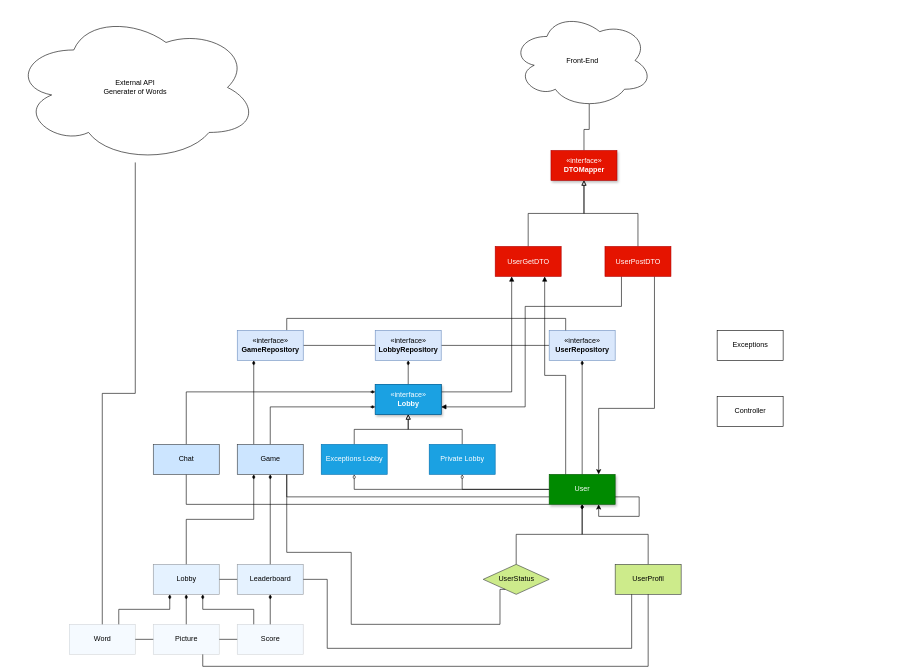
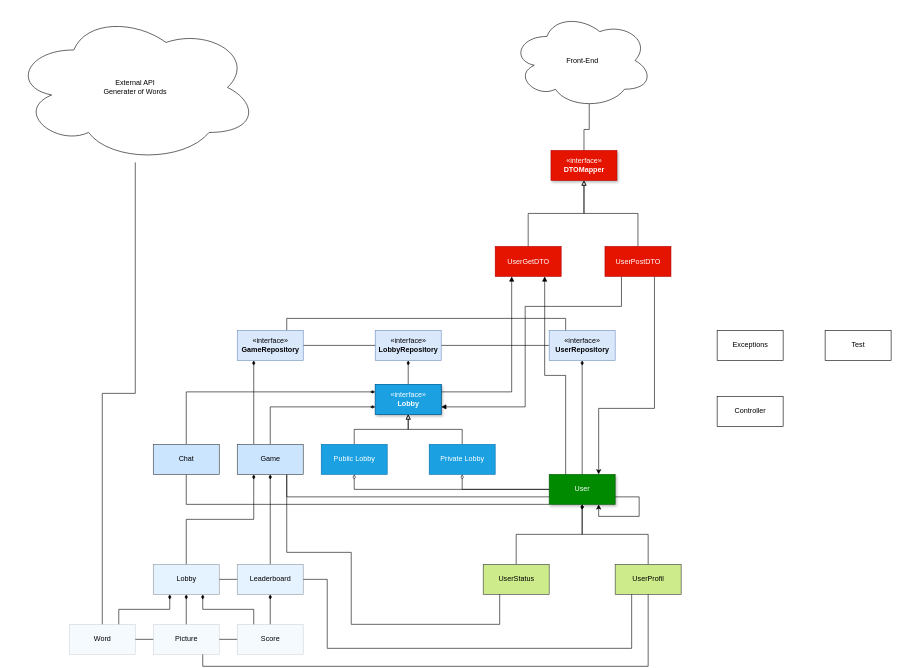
  <mxCell id="0" />
  <mxCell id="1" parent="0" />
  <mxCell id="2" value="Object" style="html=1;" parent="1" vertex="1"><mxGeometry x="625" y="640" width="110" height="50" as="geometry" /></mxCell>
  <mxCell id="3" style="edgeStyle=orthogonalEdgeStyle;rounded=0;orthogonalLoop=1;jettySize=auto;html=1;exitX=0.5;exitY=0;exitDx=0;exitDy=0;entryX=0.5;entryY=1;entryDx=0;entryDy=0;endArrow=diamondThin;endFill=1;" parent="1" source="6" target="29" edge="1"><mxGeometry relative="1" as="geometry" /></mxCell>
  <mxCell id="4" style="edgeStyle=orthogonalEdgeStyle;rounded=0;orthogonalLoop=1;jettySize=auto;html=1;exitX=1;exitY=0.25;exitDx=0;exitDy=0;entryX=0.25;entryY=1;entryDx=0;entryDy=0;endArrow=block;endFill=1;" parent="1" source="6" target="16" edge="1"><mxGeometry relative="1" as="geometry" /></mxCell>
  <mxCell id="5" style="edgeStyle=orthogonalEdgeStyle;rounded=0;orthogonalLoop=1;jettySize=auto;html=1;exitX=1;exitY=0.75;exitDx=0;exitDy=0;entryX=0.25;entryY=1;entryDx=0;entryDy=0;endArrow=none;endFill=0;startArrow=block;startFill=1;" parent="1" source="6" target="19" edge="1"><mxGeometry relative="1" as="geometry"><Array as="points"><mxPoint x="875" y="678" /><mxPoint x="875" y="510" /><mxPoint x="1036" y="510" /></Array></mxGeometry></mxCell>
  <mxCell id="6" value="«interface»&lt;br&gt;&lt;b&gt;Lobby&lt;/b&gt;" style="html=1;fillColor=#1ba1e2;strokeColor=#006EAF;fontColor=#ffffff;shadow=1;glass=0;sketch=0;" parent="1" vertex="1"><mxGeometry x="625" y="640" width="110" height="50" as="geometry" /></mxCell>
  <mxCell id="7" style="edgeStyle=orthogonalEdgeStyle;rounded=0;orthogonalLoop=1;jettySize=auto;html=1;exitX=0.5;exitY=0;exitDx=0;exitDy=0;entryX=0.5;entryY=1;entryDx=0;entryDy=0;endArrow=block;endFill=0;" parent="1" source="8" target="6" edge="1"><mxGeometry relative="1" as="geometry"><mxPoint x="715" y="710" as="targetPoint" /></mxGeometry></mxCell>
  <mxCell id="8" value="Private Lobby" style="html=1;fillColor=#1ba1e2;strokeColor=#006EAF;fontColor=#ffffff;" parent="1" vertex="1"><mxGeometry x="715" y="740" width="110" height="50" as="geometry" /></mxCell>
  <mxCell id="9" style="edgeStyle=orthogonalEdgeStyle;rounded=0;orthogonalLoop=1;jettySize=auto;html=1;exitX=0.5;exitY=0;exitDx=0;exitDy=0;entryX=0.5;entryY=1;entryDx=0;entryDy=0;endArrow=block;endFill=0;" parent="1" source="10" target="6" edge="1"><mxGeometry relative="1" as="geometry" /></mxCell>
- <mxCell id="10" value="Exceptions Lobby" style="html=1;fillColor=#1ba1e2;strokeColor=#006EAF;fontColor=#ffffff;" parent="1" vertex="1"><mxGeometry x="535" y="740" width="110" height="50" as="geometry" /></mxCell>
+ <mxCell id="10" value="Public Lobby" style="html=1;fillColor=#1ba1e2;strokeColor=#006EAF;fontColor=#ffffff;" parent="1" vertex="1"><mxGeometry x="535" y="740" width="110" height="50" as="geometry" /></mxCell>
  <mxCell id="11" style="edgeStyle=orthogonalEdgeStyle;rounded=0;orthogonalLoop=1;jettySize=auto;html=1;exitX=0.5;exitY=0;exitDx=0;exitDy=0;entryX=0.5;entryY=1;entryDx=0;entryDy=0;endArrow=diamondThin;endFill=1;" parent="1" source="12" target="26" edge="1"><mxGeometry relative="1" as="geometry" /></mxCell>
- <mxCell id="12" value="UserStatus" style="rhombus;html=1;fillColor=#cdeb8b;strokeColor=#36393d;" parent="1" vertex="1"><mxGeometry x="805" y="940" width="110" height="50" as="geometry" /></mxCell>
+ <mxCell id="12" value="UserStatus" style="html=1;fillColor=#cdeb8b;strokeColor=#36393d;" parent="1" vertex="1"><mxGeometry x="805" y="940" width="110" height="50" as="geometry" /></mxCell>
  <mxCell id="13" style="edgeStyle=orthogonalEdgeStyle;rounded=0;orthogonalLoop=1;jettySize=auto;html=1;exitX=0.5;exitY=0;exitDx=0;exitDy=0;entryX=0.55;entryY=0.95;entryDx=0;entryDy=0;entryPerimeter=0;endArrow=none;endFill=0;" parent="1" source="14" target="30" edge="1"><mxGeometry relative="1" as="geometry" /></mxCell>
  <mxCell id="14" value="«interface»&lt;br&gt;&lt;b&gt;DTOMapper&lt;/b&gt;" style="html=1;fillColor=#e51400;strokeColor=#B20000;fontColor=#ffffff;shadow=1;" parent="1" vertex="1"><mxGeometry x="918" y="250" width="110" height="50" as="geometry" /></mxCell>
  <mxCell id="15" style="edgeStyle=orthogonalEdgeStyle;rounded=0;orthogonalLoop=1;jettySize=auto;html=1;exitX=0.5;exitY=0;exitDx=0;exitDy=0;entryX=0.5;entryY=1;entryDx=0;entryDy=0;endArrow=block;endFill=0;" parent="1" source="16" target="14" edge="1"><mxGeometry relative="1" as="geometry" /></mxCell>
  <mxCell id="16" value="UserGetDTO" style="html=1;fillColor=#e51400;strokeColor=#B20000;fontColor=#ffffff;" parent="1" vertex="1"><mxGeometry x="825" y="410" width="110" height="50" as="geometry" /></mxCell>
  <mxCell id="17" style="edgeStyle=orthogonalEdgeStyle;rounded=0;orthogonalLoop=1;jettySize=auto;html=1;exitX=0.5;exitY=0;exitDx=0;exitDy=0;endArrow=block;endFill=0;entryX=0.5;entryY=1;entryDx=0;entryDy=0;" parent="1" source="19" target="14" edge="1"><mxGeometry relative="1" as="geometry"><mxPoint x="1008" y="330" as="targetPoint" /></mxGeometry></mxCell>
  <mxCell id="18" style="edgeStyle=orthogonalEdgeStyle;rounded=0;orthogonalLoop=1;jettySize=auto;html=1;exitX=0.75;exitY=1;exitDx=0;exitDy=0;entryX=0.75;entryY=0;entryDx=0;entryDy=0;endArrow=classic;endFill=1;startArrow=none;startFill=0;" parent="1" source="19" target="26" edge="1"><mxGeometry relative="1" as="geometry"><Array as="points"><mxPoint x="1091" y="680" /><mxPoint x="998" y="680" /></Array></mxGeometry></mxCell>
  <mxCell id="19" value="UserPostDTO" style="html=1;fillColor=#e51400;strokeColor=#B20000;fontColor=#ffffff;" parent="1" vertex="1"><mxGeometry x="1008" y="410" width="110" height="50" as="geometry" /></mxCell>
  <mxCell id="20" style="edgeStyle=orthogonalEdgeStyle;rounded=0;orthogonalLoop=1;jettySize=auto;html=1;exitX=0.5;exitY=0;exitDx=0;exitDy=0;entryX=0.5;entryY=1;entryDx=0;entryDy=0;endArrow=diamondThin;endFill=1;" parent="1" source="26" target="28" edge="1"><mxGeometry relative="1" as="geometry" /></mxCell>
  <mxCell id="21" style="edgeStyle=orthogonalEdgeStyle;rounded=0;orthogonalLoop=1;jettySize=auto;html=1;exitX=0;exitY=0.5;exitDx=0;exitDy=0;entryX=0.5;entryY=1;entryDx=0;entryDy=0;endArrow=diamondThin;endFill=0;" parent="1" source="26" target="8" edge="1"><mxGeometry relative="1" as="geometry" /></mxCell>
  <mxCell id="22" style="edgeStyle=orthogonalEdgeStyle;rounded=0;orthogonalLoop=1;jettySize=auto;html=1;exitX=0;exitY=0.5;exitDx=0;exitDy=0;entryX=0.5;entryY=1;entryDx=0;entryDy=0;endArrow=diamondThin;endFill=0;" parent="1" source="26" target="10" edge="1"><mxGeometry relative="1" as="geometry" /></mxCell>
  <mxCell id="23" style="edgeStyle=orthogonalEdgeStyle;rounded=0;orthogonalLoop=1;jettySize=auto;html=1;exitX=0;exitY=0.75;exitDx=0;exitDy=0;entryX=0.75;entryY=1;entryDx=0;entryDy=0;endArrow=none;endFill=0;" parent="1" source="26" target="39" edge="1"><mxGeometry relative="1" as="geometry" /></mxCell>
  <mxCell id="24" style="edgeStyle=orthogonalEdgeStyle;rounded=0;orthogonalLoop=1;jettySize=auto;html=1;exitX=0;exitY=1;exitDx=0;exitDy=0;entryX=0.5;entryY=1;entryDx=0;entryDy=0;endArrow=none;endFill=0;" parent="1" source="26" target="41" edge="1"><mxGeometry relative="1" as="geometry"><Array as="points"><mxPoint x="310" y="840" /></Array></mxGeometry></mxCell>
  <mxCell id="25" style="edgeStyle=orthogonalEdgeStyle;rounded=0;orthogonalLoop=1;jettySize=auto;html=1;exitX=0.25;exitY=0;exitDx=0;exitDy=0;entryX=0.75;entryY=1;entryDx=0;entryDy=0;startArrow=none;startFill=0;endArrow=block;endFill=1;" parent="1" source="26" target="16" edge="1"><mxGeometry relative="1" as="geometry" /></mxCell>
  <mxCell id="26" value="User" style="html=1;fillColor=#008a00;strokeColor=#005700;fontColor=#ffffff;shadow=1;" parent="1" vertex="1"><mxGeometry x="915" y="790" width="110" height="50" as="geometry" /></mxCell>
  <mxCell id="27" style="edgeStyle=orthogonalEdgeStyle;rounded=0;orthogonalLoop=1;jettySize=auto;html=1;exitX=0;exitY=0.5;exitDx=0;exitDy=0;entryX=1;entryY=0.5;entryDx=0;entryDy=0;endArrow=none;endFill=0;" parent="1" source="28" target="29" edge="1"><mxGeometry relative="1" as="geometry" /></mxCell>
  <mxCell id="28" value="«interface»&lt;br&gt;&lt;b&gt;UserRepository&lt;/b&gt;" style="html=1;fillColor=#dae8fc;strokeColor=#6c8ebf;" parent="1" vertex="1"><mxGeometry x="915" y="550" width="110" height="50" as="geometry" /></mxCell>
  <mxCell id="29" value="«interface»&lt;br&gt;&lt;b&gt;LobbyRepository&lt;/b&gt;" style="html=1;fillColor=#dae8fc;strokeColor=#6c8ebf;" parent="1" vertex="1"><mxGeometry x="625" y="550" width="110" height="50" as="geometry" /></mxCell>
  <mxCell id="30" value="Front-End" style="ellipse;shape=cloud;whiteSpace=wrap;html=1;align=center;" parent="1" vertex="1"><mxGeometry x="852.5" y="20" width="235" height="160" as="geometry" /></mxCell>
  <mxCell id="31" style="edgeStyle=orthogonalEdgeStyle;rounded=0;orthogonalLoop=1;jettySize=auto;html=1;exitX=0.5;exitY=0;exitDx=0;exitDy=0;entryX=0.5;entryY=1;entryDx=0;entryDy=0;endArrow=diamondThin;endFill=1;" parent="1" source="32" target="26" edge="1"><mxGeometry relative="1" as="geometry" /></mxCell>
  <mxCell id="32" value="UserProfil" style="html=1;fillColor=#cdeb8b;strokeColor=#36393d;" parent="1" vertex="1"><mxGeometry x="1025" y="940" width="110" height="50" as="geometry" /></mxCell>
+ <mxCell id="33" value="Test" style="html=1;" parent="1" vertex="1"><mxGeometry x="1375" y="550" width="110" height="50" as="geometry" /></mxCell>
  <mxCell id="34" value="Exceptions" style="html=1;" parent="1" vertex="1"><mxGeometry x="1195" y="550" width="110" height="50" as="geometry" /></mxCell>
  <mxCell id="35" value="Controller" style="html=1;" parent="1" vertex="1"><mxGeometry x="1195" y="660" width="110" height="50" as="geometry" /></mxCell>
  <mxCell id="36" style="edgeStyle=orthogonalEdgeStyle;rounded=0;orthogonalLoop=1;jettySize=auto;html=1;exitX=0.5;exitY=0;exitDx=0;exitDy=0;entryX=0;entryY=0.75;entryDx=0;entryDy=0;endArrow=diamondThin;endFill=1;" parent="1" source="39" target="6" edge="1"><mxGeometry relative="1" as="geometry" /></mxCell>
  <mxCell id="37" style="edgeStyle=orthogonalEdgeStyle;rounded=0;orthogonalLoop=1;jettySize=auto;html=1;exitX=0.75;exitY=1;exitDx=0;exitDy=0;entryX=0.25;entryY=1;entryDx=0;entryDy=0;endArrow=none;endFill=0;" parent="1" source="39" target="12" edge="1"><mxGeometry relative="1" as="geometry"><Array as="points"><mxPoint x="478" y="920" /><mxPoint x="585" y="920" /><mxPoint x="585" y="1040" /><mxPoint x="833" y="1040" /></Array></mxGeometry></mxCell>
  <mxCell id="38" style="edgeStyle=orthogonalEdgeStyle;rounded=0;orthogonalLoop=1;jettySize=auto;html=1;exitX=0.25;exitY=0;exitDx=0;exitDy=0;entryX=0.25;entryY=1;entryDx=0;entryDy=0;endArrow=diamondThin;endFill=1;" parent="1" source="39" target="63" edge="1"><mxGeometry relative="1" as="geometry" /></mxCell>
  <mxCell id="39" value="Game" style="html=1;fillColor=#cce5ff;strokeColor=#36393d;" parent="1" vertex="1"><mxGeometry x="395" y="740" width="110" height="50" as="geometry" /></mxCell>
  <mxCell id="40" style="edgeStyle=orthogonalEdgeStyle;rounded=0;orthogonalLoop=1;jettySize=auto;html=1;exitX=0.5;exitY=0;exitDx=0;exitDy=0;entryX=0;entryY=0.25;entryDx=0;entryDy=0;endArrow=diamondThin;endFill=1;" parent="1" source="41" target="6" edge="1"><mxGeometry relative="1" as="geometry" /></mxCell>
  <mxCell id="41" value="Chat" style="html=1;fillColor=#cce5ff;strokeColor=#36393d;" parent="1" vertex="1"><mxGeometry x="255" y="740" width="110" height="50" as="geometry" /></mxCell>
  <mxCell id="42" style="edgeStyle=orthogonalEdgeStyle;rounded=0;orthogonalLoop=1;jettySize=auto;html=1;exitX=1;exitY=0.5;exitDx=0;exitDy=0;entryX=0;entryY=0.5;entryDx=0;entryDy=0;endArrow=none;endFill=0;" parent="1" source="44" target="47" edge="1"><mxGeometry relative="1" as="geometry" /></mxCell>
  <mxCell id="43" style="edgeStyle=orthogonalEdgeStyle;rounded=0;orthogonalLoop=1;jettySize=auto;html=1;exitX=0.5;exitY=0;exitDx=0;exitDy=0;entryX=0.25;entryY=1;entryDx=0;entryDy=0;endArrow=diamondThin;endFill=1;" parent="1" source="44" target="39" edge="1"><mxGeometry relative="1" as="geometry" /></mxCell>
  <mxCell id="44" value="Lobby" style="html=1;fillColor=#cce5ff;strokeColor=#36393d;opacity=50;" parent="1" vertex="1"><mxGeometry x="255" y="940" width="110" height="50" as="geometry" /></mxCell>
  <mxCell id="45" style="edgeStyle=orthogonalEdgeStyle;rounded=0;orthogonalLoop=1;jettySize=auto;html=1;exitX=0.5;exitY=0;exitDx=0;exitDy=0;entryX=0.5;entryY=1;entryDx=0;entryDy=0;endArrow=diamondThin;endFill=1;" parent="1" source="47" target="39" edge="1"><mxGeometry relative="1" as="geometry" /></mxCell>
  <mxCell id="46" style="edgeStyle=orthogonalEdgeStyle;rounded=0;orthogonalLoop=1;jettySize=auto;html=1;exitX=1;exitY=0.5;exitDx=0;exitDy=0;entryX=0.25;entryY=1;entryDx=0;entryDy=0;endArrow=none;endFill=0;" parent="1" source="47" target="32" edge="1"><mxGeometry relative="1" as="geometry"><Array as="points"><mxPoint x="545" y="965" /><mxPoint x="545" y="1080" /><mxPoint x="1053" y="1080" /></Array></mxGeometry></mxCell>
  <mxCell id="47" value="Leaderboard" style="html=1;fillColor=#cce5ff;strokeColor=#36393d;opacity=50;" parent="1" vertex="1"><mxGeometry x="395" y="940" width="110" height="50" as="geometry" /></mxCell>
  <mxCell id="48" style="edgeStyle=orthogonalEdgeStyle;rounded=0;orthogonalLoop=1;jettySize=auto;html=1;exitX=1;exitY=0.5;exitDx=0;exitDy=0;entryX=0;entryY=0.5;entryDx=0;entryDy=0;endArrow=none;endFill=0;" parent="1" source="51" target="54" edge="1"><mxGeometry relative="1" as="geometry" /></mxCell>
  <mxCell id="49" style="edgeStyle=orthogonalEdgeStyle;rounded=0;orthogonalLoop=1;jettySize=auto;html=1;exitX=0.5;exitY=0;exitDx=0;exitDy=0;entryX=0.5;entryY=1;entryDx=0;entryDy=0;endArrow=diamondThin;endFill=1;" parent="1" source="51" target="44" edge="1"><mxGeometry relative="1" as="geometry" /></mxCell>
  <mxCell id="50" style="edgeStyle=orthogonalEdgeStyle;rounded=0;orthogonalLoop=1;jettySize=auto;html=1;exitX=0.75;exitY=1;exitDx=0;exitDy=0;entryX=0.5;entryY=1;entryDx=0;entryDy=0;endArrow=none;endFill=0;" parent="1" source="51" target="32" edge="1"><mxGeometry relative="1" as="geometry" /></mxCell>
  <mxCell id="51" value="Picture" style="html=1;fillColor=#cce5ff;strokeColor=#36393d;opacity=20;" parent="1" vertex="1"><mxGeometry x="255" y="1040" width="110" height="50" as="geometry" /></mxCell>
  <mxCell id="52" style="edgeStyle=orthogonalEdgeStyle;rounded=0;orthogonalLoop=1;jettySize=auto;html=1;exitX=0.25;exitY=0;exitDx=0;exitDy=0;entryX=0.75;entryY=1;entryDx=0;entryDy=0;endArrow=diamondThin;endFill=1;" parent="1" source="54" target="44" edge="1"><mxGeometry relative="1" as="geometry" /></mxCell>
  <mxCell id="53" style="edgeStyle=orthogonalEdgeStyle;rounded=0;orthogonalLoop=1;jettySize=auto;html=1;exitX=0.5;exitY=0;exitDx=0;exitDy=0;entryX=0.5;entryY=1;entryDx=0;entryDy=0;endArrow=diamondThin;endFill=1;" parent="1" source="54" target="47" edge="1"><mxGeometry relative="1" as="geometry" /></mxCell>
  <mxCell id="54" value="Score" style="html=1;fillColor=#cce5ff;strokeColor=#36393d;opacity=20;" parent="1" vertex="1"><mxGeometry x="395" y="1040" width="110" height="50" as="geometry" /></mxCell>
  <mxCell id="55" style="edgeStyle=orthogonalEdgeStyle;rounded=0;orthogonalLoop=1;jettySize=auto;html=1;exitX=1;exitY=0.5;exitDx=0;exitDy=0;entryX=0;entryY=0.5;entryDx=0;entryDy=0;endArrow=none;endFill=0;" parent="1" source="58" target="51" edge="1"><mxGeometry relative="1" as="geometry" /></mxCell>
  <mxCell id="56" style="edgeStyle=orthogonalEdgeStyle;rounded=0;orthogonalLoop=1;jettySize=auto;html=1;exitX=0.75;exitY=0;exitDx=0;exitDy=0;entryX=0.25;entryY=1;entryDx=0;entryDy=0;endArrow=diamondThin;endFill=1;" parent="1" source="58" target="44" edge="1"><mxGeometry relative="1" as="geometry" /></mxCell>
  <mxCell id="57" style="edgeStyle=orthogonalEdgeStyle;rounded=0;orthogonalLoop=1;jettySize=auto;html=1;exitX=0.5;exitY=0;exitDx=0;exitDy=0;endArrow=none;endFill=0;" parent="1" source="58" target="59" edge="1"><mxGeometry relative="1" as="geometry" /></mxCell>
  <mxCell id="58" value="Word" style="html=1;fillColor=#cce5ff;strokeColor=#36393d;opacity=20;" parent="1" vertex="1"><mxGeometry x="115" y="1040" width="110" height="50" as="geometry" /></mxCell>
  <mxCell id="59" value="External API&lt;br&gt;Generater of Words" style="ellipse;shape=cloud;whiteSpace=wrap;html=1;align=center;" parent="1" vertex="1"><mxGeometry x="20" y="20" width="410" height="250" as="geometry" /></mxCell>
  <mxCell id="60" style="edgeStyle=orthogonalEdgeStyle;rounded=0;orthogonalLoop=1;jettySize=auto;html=1;exitX=1;exitY=0.75;exitDx=0;exitDy=0;entryX=0.75;entryY=1;entryDx=0;entryDy=0;endArrow=classic;endFill=1;" parent="1" source="26" target="26" edge="1"><mxGeometry relative="1" as="geometry"><Array as="points"><mxPoint x="1065" y="828" /><mxPoint x="1065" y="860" /><mxPoint x="998" y="860" /></Array></mxGeometry></mxCell>
  <mxCell id="61" value="" style="edgeStyle=orthogonalEdgeStyle;rounded=0;orthogonalLoop=1;jettySize=auto;html=1;exitX=1;exitY=0.5;exitDx=0;exitDy=0;entryX=0;entryY=0.5;entryDx=0;entryDy=0;endArrow=none;endFill=0;" parent="1" source="63" target="29" edge="1"><mxGeometry relative="1" as="geometry" /></mxCell>
  <mxCell id="62" style="edgeStyle=orthogonalEdgeStyle;rounded=0;orthogonalLoop=1;jettySize=auto;html=1;exitX=0.75;exitY=0;exitDx=0;exitDy=0;entryX=0.25;entryY=0;entryDx=0;entryDy=0;endArrow=none;endFill=0;" parent="1" source="63" target="28" edge="1"><mxGeometry relative="1" as="geometry" /></mxCell>
  <mxCell id="63" value="«interface»&lt;br&gt;&lt;b&gt;GameRepository&lt;/b&gt;" style="html=1;fillColor=#dae8fc;strokeColor=#6c8ebf;" parent="1" vertex="1"><mxGeometry x="395" y="550" width="110" height="50" as="geometry" /></mxCell>
